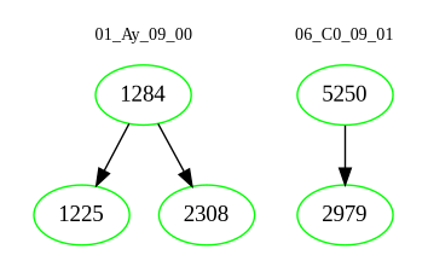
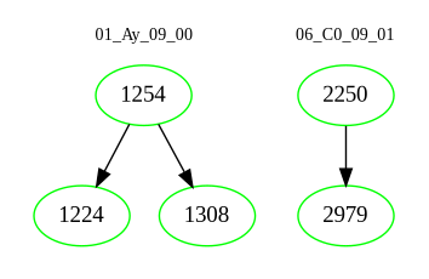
  digraph {
    fontname="Liberation Serif"
    node [color=green fontname="Liberation Serif"]
    edge [color=black fontname="Liberation Serif"]
-   n1 [label=1284]
-   n2 [label=1225]
-   n3 [label=2308]
-   n4 [label=5250]
+   n1 [label=1254]
+   n2 [label=1224]
+   n3 [label=1308]
+   n4 [label=2250]
    n5 [label=2979]
    subgraph cluster_1 {
      color=white
      fontsize=10
      label="01_Ay_09_00"
      n1
      n2
      n3
    }
    subgraph cluster_2 {
      color=white
      fontsize=10
      label="06_C0_09_01"
      n4
      n5
    }
    n1 -> n2
    n1 -> n3
    n4 -> n5
  }
